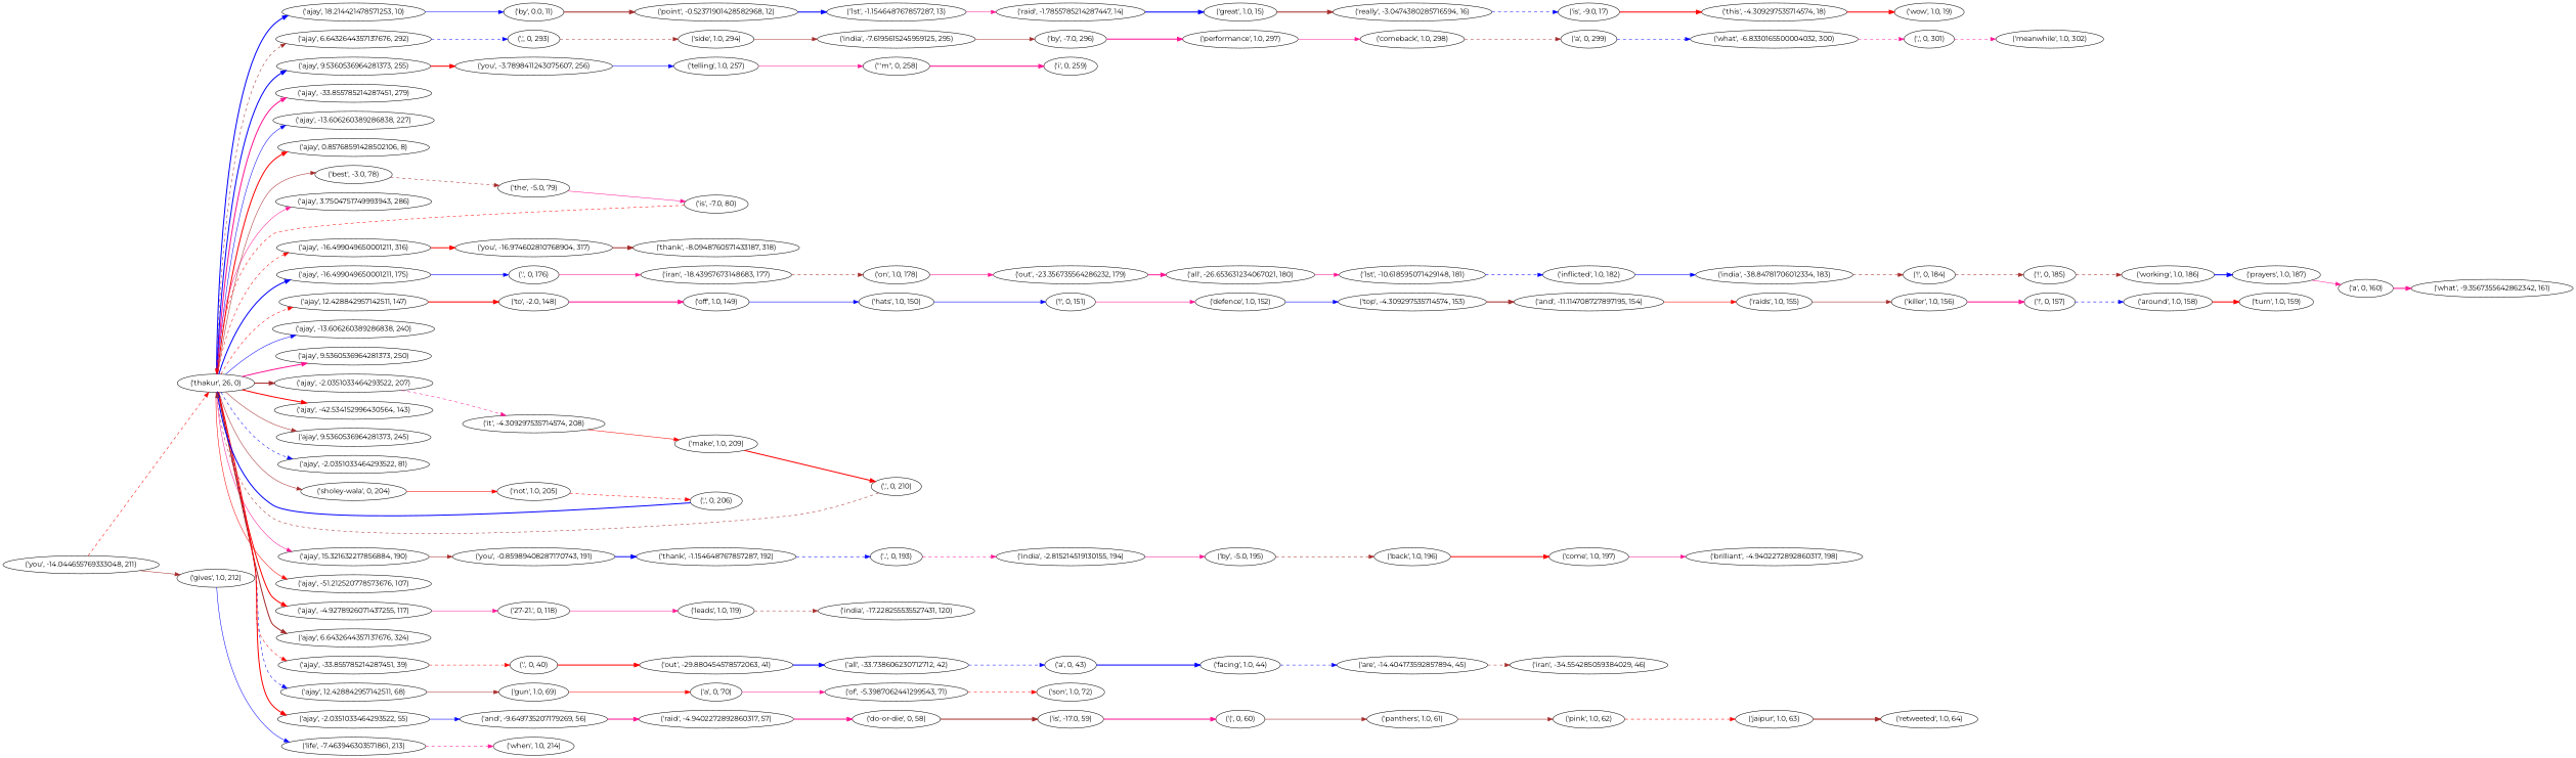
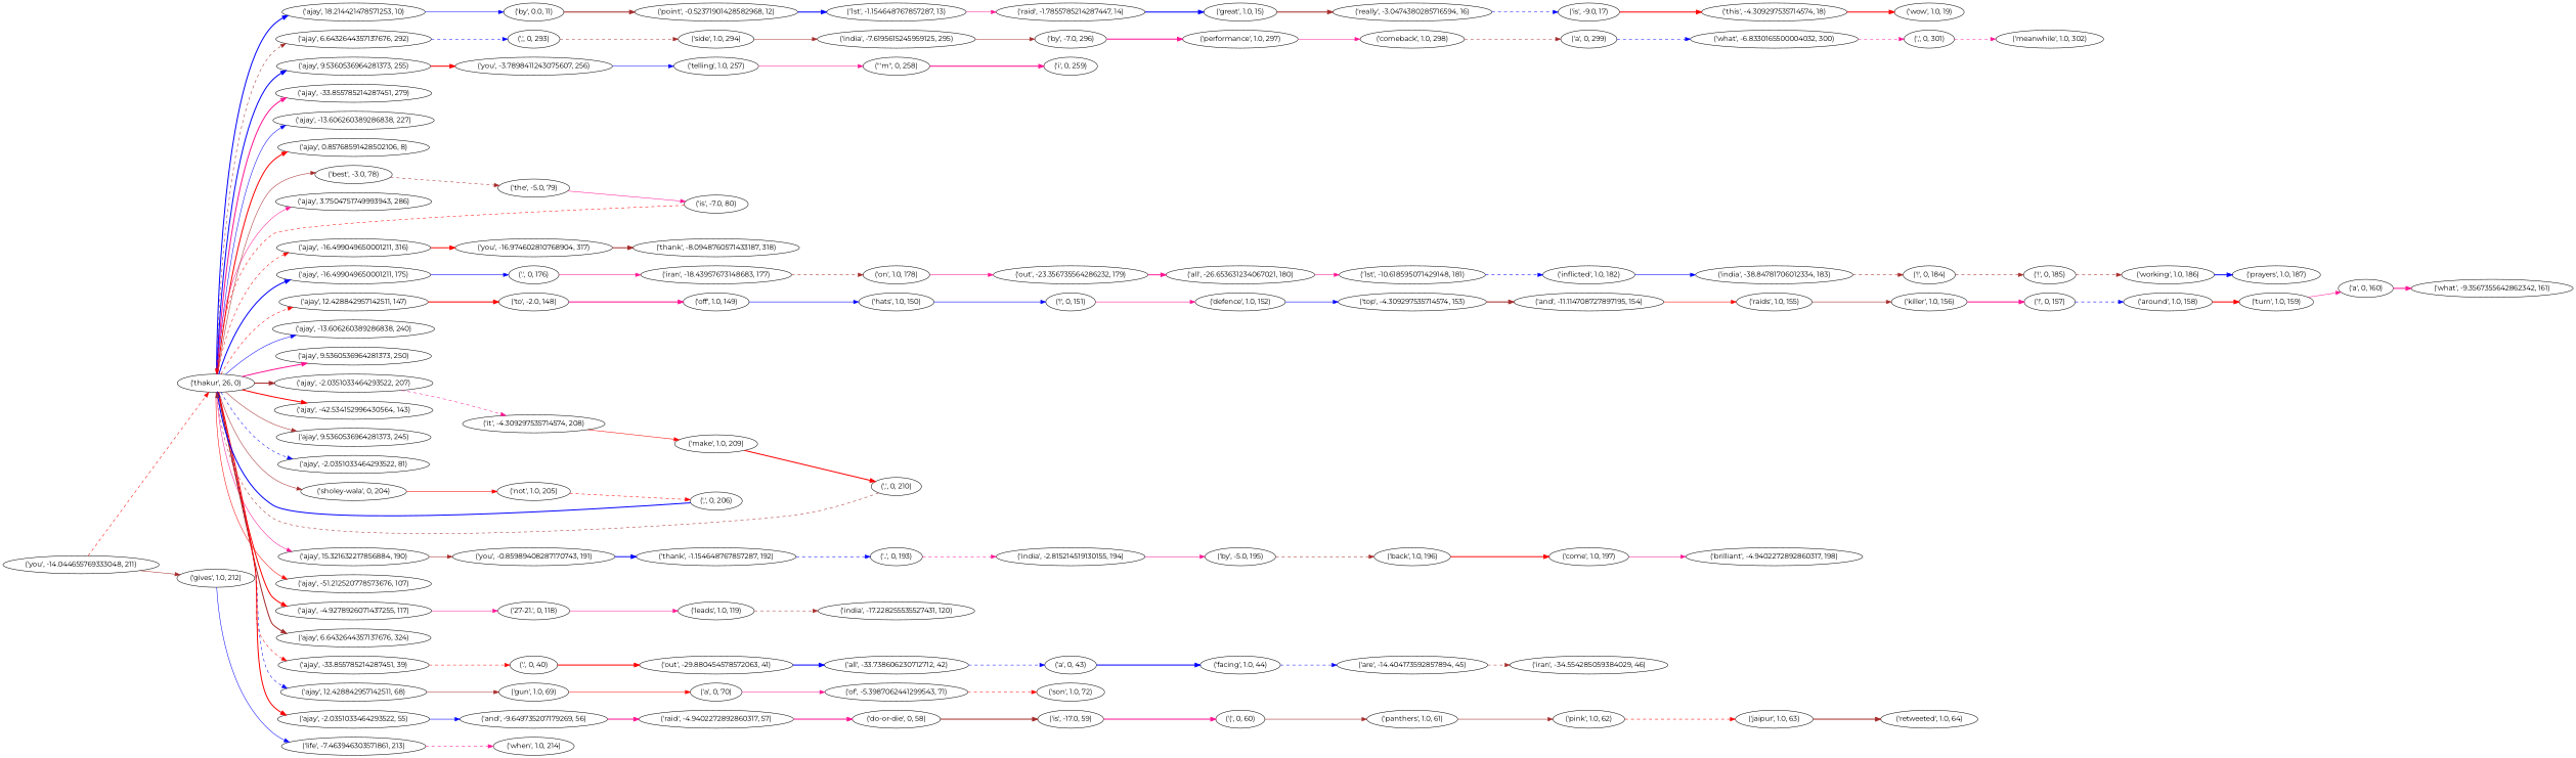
  strict digraph {
    fontname=Montserrat
    rankdir=LR
    node [fontname=Montserrat]
    edge [color=deeppink fontname=Montserrat style=solid]
    "('you', -16.974602810768904, 317)"
    "('thank', -8.0948760571433187, 318)"
    "('ajay', 18.214421478571253, 10)"
    "('by', 0.0, 11)"
    "('point', -0.52371901428582968, 12)"
    "('hats', 1.0, 150)"
    "('!', 0, 151)"
    "('defence', 1.0, 152)"
    "('a', 0, 299)"
    "('what', -6.8330165500004032, 300)"
    "(',', 0, 301)"
    "('by', -5.0, 195)"
    "('back', 1.0, 196)"
    "('come', 1.0, 197)"
    "('inflicted', 1.0, 182)"
    "('india', -38.84781706012334, 183)"
    "('!', 0, 184)"
    "('india', -7.6195615245959125, 295)"
    "('by', -7.0, 296)"
    "('performance', 1.0, 297)"
    "('gun', 1.0, 69)"
    "('a', 0, 70)"
    "('of', -5.3987062441299543, 71)"
    "('a', 0, 43)"
    "('facing', 1.0, 44)"
    "('are', -14.404173592857894, 45)"
    "('ajay', 6.6432644357137676, 292)"
    "(',', 0, 293)"
    "('side', 1.0, 294)"
    "('1st', -10.618595071429148, 181)"
    "('jaipur', 1.0, 63)"
    "('retweeted', 1.0, 64)"
    "('around', 1.0, 158)"
    "('turn', 1.0, 159)"
    "('a', 0, 160)"
    "('all', -33.738606230712712, 42)"
    "('thakur', 26, 0)"
    "('ajay', -33.855785214287451, 279)"
    "('ajay', -13.606260389286838, 227)"
    "('ajay', 0.85768591428502106, 8)"
    "('sholey-wala', 0, 204)"
    "('ajay', 3.7504751749993943, 286)"
    "('ajay', -2.0351033464293522, 207)"
    "('ajay', -16.499049650001211, 316)"
    "('ajay', 9.5360536964281373, 255)"
    "('ajay', -16.499049650001211, 175)"
    "('ajay', -13.606260389286838, 240)"
    "('ajay', 9.5360536964281373, 250)"
    "('ajay', 12.428842957142511, 147)"
    "('ajay', -42.534152996430564, 143)"
    "('ajay', 9.5360536964281373, 245)"
    "('ajay', -2.0351033464293522, 81)"
    "('best', -3.0, 78)"
    "('ajay', 15.321632217856884, 190)"
    "('ajay', -4.9278926071437255, 117)"
    "('ajay', -33.855785214287451, 39)"
    "('ajay', -51.212520778573676, 107)"
    "('ajay', 12.428842957142511, 68)"
    "('ajay', 6.6432644357137676, 324)"
    "('ajay', -2.0351033464293522, 55)"
    "('not', 1.0, 205)"
    "('it', -4.309297535714574, 208)"
    "('you', -14.044655769333048, 211)"
    "('gives', 1.0, 212)"
    "('you', -3.7898411243075607, 256)"
    "('.', 0, 176)"
    "('to', -2.0, 148)"
    "('the', -5.0, 79)"
    "('you', -0.85989408287170743, 191)"
    "('27-21.', 0, 118)"
    "('.', 0, 40)"
    "('and', -9.649735207179269, 56)"
    "('pink', 1.0, 62)"
    "('is', -17.0, 59)"
    "('(', 0, 60)"
    "('panthers', 1.0, 61)"
    "('all', -26.653631234067021, 180)"
    "('out', -29.880454578572063, 41)"
    "(',', 0, 206)"
    "('iran', -34.554285059384029, 46)"
    "('telling', 1.0, 257)"
    "(\"'m\", 0, 258)"
    "('i', 0, 259)"
    "('make', 1.0, 209)"
    n85 [label="('iran', -18.43957673148683, 177)"]
    "('on', 1.0, 178)"
    "('out', -23.356735564286232, 179)"
    "('!', 0, 185)"
    "('working', 1.0, 186)"
    "('prayers', 1.0, 187)"
    "('raid', -1.7855785214287447, 14)"
    "('great', 1.0, 15)"
    "('really', -3.0474380285716594, 16)"
    "(',', 0, 210)"
    "('1st', -1.154648767857287, 13)"
    "('raid', -4.9402272892860317, 57)"
    "('do-or-die', 0, 58)"
    "('life', -7.463946303571861, 213)"
    "('when', 1.0, 214)"
    "('india', -2.815214519130155, 194)"
    "('top', -4.309297535714574, 153)"
    "('is', -9.0, 17)"
    "('this', -4.309297535714574, 18)"
    "('what', -9.3567355642862342, 161)"
    "('..', 0, 193)"
    "('and', -11.114708727897195, 154)"
    "('raids', 1.0, 155)"
    "('killer', 1.0, 156)"
    "('comeback', 1.0, 298)"
    "('is', -7.0, 80)"
    "('thank', -1.154648767857287, 192)"
    "('off', 1.0, 149)"
    "('!', 0, 157)"
    "('wow', 1.0, 19)"
    "('brilliant', -4.9402272892860317, 198)"
    "('leads', 1.0, 119)"
    "('india', -17.228255535527431, 120)"
    "('meanwhile', 1.0, 302)"
    "('son', 1.0, 72)"
    "('you', -16.974602810768904, 317)" -> "('thank', -8.0948760571433187, 318)" [color=brown style=bold]
    "('ajay', 18.214421478571253, 10)" -> "('by', 0.0, 11)" [color=blue]
    "('by', 0.0, 11)" -> "('point', -0.52371901428582968, 12)" [color=brown style=bold]
    "('point', -0.52371901428582968, 12)" -> "('1st', -1.154648767857287, 13)" [color=blue style=bold]
    "('hats', 1.0, 150)" -> "('!', 0, 151)" [color=blue]
    "('!', 0, 151)" -> "('defence', 1.0, 152)"
    "('defence', 1.0, 152)" -> "('top', -4.309297535714574, 153)" [color=blue]
    "('a', 0, 299)" -> "('what', -6.8330165500004032, 300)" [color=blue style=dashed]
    "('what', -6.8330165500004032, 300)" -> "(',', 0, 301)" [style=dashed]
    "(',', 0, 301)" -> "('meanwhile', 1.0, 302)" [style=dashed]
    "('by', -5.0, 195)" -> "('back', 1.0, 196)" [color=brown style=dashed]
    "('back', 1.0, 196)" -> "('come', 1.0, 197)" [color=red style=bold]
    "('come', 1.0, 197)" -> "('brilliant', -4.9402272892860317, 198)"
    "('inflicted', 1.0, 182)" -> "('india', -38.84781706012334, 183)" [color=blue]
    "('india', -38.84781706012334, 183)" -> "('!', 0, 184)" [color=brown style=dashed]
    "('!', 0, 184)" -> "('!', 0, 185)" [color=brown style=dashed]
    "('india', -7.6195615245959125, 295)" -> "('by', -7.0, 296)" [color=brown]
    "('by', -7.0, 296)" -> "('performance', 1.0, 297)" [style=bold]
    "('performance', 1.0, 297)" -> "('comeback', 1.0, 298)"
    "('gun', 1.0, 69)" -> "('a', 0, 70)" [color=red]
    "('a', 0, 70)" -> "('of', -5.3987062441299543, 71)"
    "('of', -5.3987062441299543, 71)" -> "('son', 1.0, 72)" [color=red style=dashed]
    "('a', 0, 43)" -> "('facing', 1.0, 44)" [color=blue style=bold]
    "('facing', 1.0, 44)" -> "('are', -14.404173592857894, 45)" [color=blue style=dashed]
    "('are', -14.404173592857894, 45)" -> "('iran', -34.554285059384029, 46)" [color=brown style=dashed]
    "('ajay', 6.6432644357137676, 292)" -> "(',', 0, 293)" [color=blue style=dashed]
    "(',', 0, 293)" -> "('side', 1.0, 294)" [color=brown style=dashed]
    "('side', 1.0, 294)" -> "('india', -7.6195615245959125, 295)" [color=brown]
    "('1st', -10.618595071429148, 181)" -> "('inflicted', 1.0, 182)" [color=blue style=dashed]
    "('jaipur', 1.0, 63)" -> "('retweeted', 1.0, 64)" [color=brown style=bold]
    "('around', 1.0, 158)" -> "('turn', 1.0, 159)" [color=red style=bold]
-   "('prayers', 1.0, 187)" -> "('a', 0, 160)"
+   "('turn', 1.0, 159)" -> "('a', 0, 160)"
    "('a', 0, 160)" -> "('what', -9.3567355642862342, 161)" [style=bold]
    "('all', -33.738606230712712, 42)" -> "('a', 0, 43)" [color=blue style=dashed]
    "('thakur', 26, 0)" -> "('ajay', 18.214421478571253, 10)" [color=blue style=bold]
    "('thakur', 26, 0)" -> "('ajay', 6.6432644357137676, 292)" [color=brown style=dashed]
    "('thakur', 26, 0)" -> "('ajay', -33.855785214287451, 279)" [style=bold]
    "('thakur', 26, 0)" -> "('ajay', -13.606260389286838, 227)" [color=blue]
    "('thakur', 26, 0)" -> "('ajay', 0.85768591428502106, 8)" [color=red style=bold]
    "('thakur', 26, 0)" -> "('sholey-wala', 0, 204)" [color=brown]
    "('thakur', 26, 0)" -> "('ajay', 3.7504751749993943, 286)"
    "('thakur', 26, 0)" -> "('ajay', -2.0351033464293522, 207)" [color=brown style=bold]
    "('thakur', 26, 0)" -> "('ajay', -16.499049650001211, 316)" [color=red style=dashed]
    "('thakur', 26, 0)" -> "('ajay', 9.5360536964281373, 255)" [color=blue style=bold]
    "('thakur', 26, 0)" -> "('ajay', -16.499049650001211, 175)" [color=blue style=bold]
    "('thakur', 26, 0)" -> "('ajay', -13.606260389286838, 240)" [color=blue]
    "('thakur', 26, 0)" -> "('ajay', 9.5360536964281373, 250)" [style=bold]
    "('thakur', 26, 0)" -> "('ajay', 12.428842957142511, 147)" [color=red style=dashed]
    "('thakur', 26, 0)" -> "('ajay', -42.534152996430564, 143)" [color=red style=bold]
    "('thakur', 26, 0)" -> "('ajay', 9.5360536964281373, 245)" [color=brown]
    "('thakur', 26, 0)" -> "('ajay', -2.0351033464293522, 81)" [color=blue style=dashed]
    "('thakur', 26, 0)" -> "('best', -3.0, 78)" [color=brown]
    "('thakur', 26, 0)" -> "('ajay', 15.321632217856884, 190)"
    "('thakur', 26, 0)" -> "('ajay', -4.9278926071437255, 117)" [color=red style=bold]
    "('thakur', 26, 0)" -> "('ajay', -33.855785214287451, 39)" [color=red style=dashed]
    "('thakur', 26, 0)" -> "('ajay', -51.212520778573676, 107)" [color=red]
    "('thakur', 26, 0)" -> "('ajay', 12.428842957142511, 68)" [color=blue style=dashed]
    "('thakur', 26, 0)" -> "('ajay', 6.6432644357137676, 324)" [color=brown style=bold]
    "('thakur', 26, 0)" -> "('ajay', -2.0351033464293522, 55)" [color=red style=bold]
    "('sholey-wala', 0, 204)" -> "('not', 1.0, 205)" [color=red]
    "('ajay', -2.0351033464293522, 207)" -> "('it', -4.309297535714574, 208)" [style=dashed]
    "('ajay', -16.499049650001211, 316)" -> "('you', -16.974602810768904, 317)" [color=red style=bold]
    "('ajay', 9.5360536964281373, 255)" -> "('you', -3.7898411243075607, 256)" [color=red style=bold]
    "('ajay', -16.499049650001211, 175)" -> "('.', 0, 176)" [color=blue]
    "('ajay', 12.428842957142511, 147)" -> "('to', -2.0, 148)" [color=red style=bold]
    "('best', -3.0, 78)" -> "('the', -5.0, 79)" [color=brown style=dashed]
    "('ajay', 15.321632217856884, 190)" -> "('you', -0.85989408287170743, 191)" [color=brown]
    "('ajay', -4.9278926071437255, 117)" -> "('27-21.', 0, 118)"
    "('ajay', -33.855785214287451, 39)" -> "('.', 0, 40)" [color=red style=dashed]
    "('ajay', 12.428842957142511, 68)" -> "('gun', 1.0, 69)" [color=brown]
    "('ajay', -2.0351033464293522, 55)" -> "('and', -9.649735207179269, 56)" [color=blue]
    "('not', 1.0, 205)" -> "(',', 0, 206)" [color=red style=dashed]
    "('it', -4.309297535714574, 208)" -> "('make', 1.0, 209)" [color=red]
    "('you', -14.044655769333048, 211)" -> "('thakur', 26, 0)" [color=red style=dashed]
    "('you', -14.044655769333048, 211)" -> "('gives', 1.0, 212)" [color=brown]
    "('gives', 1.0, 212)" -> "('life', -7.463946303571861, 213)" [color=blue]
    "('you', -3.7898411243075607, 256)" -> "('telling', 1.0, 257)" [color=blue]
    "('.', 0, 176)" -> n85
    "('to', -2.0, 148)" -> "('off', 1.0, 149)" [style=bold]
    "('the', -5.0, 79)" -> "('is', -7.0, 80)"
    "('you', -0.85989408287170743, 191)" -> "('thank', -1.154648767857287, 192)" [color=blue style=bold]
    "('27-21.', 0, 118)" -> "('leads', 1.0, 119)"
    "('.', 0, 40)" -> "('out', -29.880454578572063, 41)" [color=red style=bold]
    "('and', -9.649735207179269, 56)" -> "('raid', -4.9402272892860317, 57)" [style=bold]
    "('pink', 1.0, 62)" -> "('jaipur', 1.0, 63)" [color=red style=dashed]
    "('is', -17.0, 59)" -> "('(', 0, 60)" [style=bold]
    "('(', 0, 60)" -> "('panthers', 1.0, 61)" [color=brown]
    "('panthers', 1.0, 61)" -> "('pink', 1.0, 62)" [color=brown]
    "('all', -26.653631234067021, 180)" -> "('1st', -10.618595071429148, 181)"
    "('out', -29.880454578572063, 41)" -> "('all', -33.738606230712712, 42)" [color=blue style=bold]
    "(',', 0, 206)" -> "('thakur', 26, 0)" [color=blue style=bold]
    "('telling', 1.0, 257)" -> "(\"'m\", 0, 258)"
    "(\"'m\", 0, 258)" -> "('i', 0, 259)" [style=bold]
    "('make', 1.0, 209)" -> "(',', 0, 210)" [color=red style=bold]
    n85 -> "('on', 1.0, 178)" [color=brown style=dashed]
    "('on', 1.0, 178)" -> "('out', -23.356735564286232, 179)"
    "('out', -23.356735564286232, 179)" -> "('all', -26.653631234067021, 180)" [style=bold]
    "('!', 0, 185)" -> "('working', 1.0, 186)" [color=brown style=dashed]
    "('working', 1.0, 186)" -> "('prayers', 1.0, 187)" [color=blue style=bold]
    "('raid', -1.7855785214287447, 14)" -> "('great', 1.0, 15)" [color=blue style=bold]
    "('great', 1.0, 15)" -> "('really', -3.0474380285716594, 16)" [color=brown style=bold]
    "('really', -3.0474380285716594, 16)" -> "('is', -9.0, 17)" [color=blue style=dashed]
    "(',', 0, 210)" -> "('thakur', 26, 0)" [color=brown style=dashed]
    "('1st', -1.154648767857287, 13)" -> "('raid', -1.7855785214287447, 14)"
    "('raid', -4.9402272892860317, 57)" -> "('do-or-die', 0, 58)" [style=bold]
    "('do-or-die', 0, 58)" -> "('is', -17.0, 59)" [color=brown style=bold]
    "('life', -7.463946303571861, 213)" -> "('when', 1.0, 214)" [style=dashed]
    "('india', -2.815214519130155, 194)" -> "('by', -5.0, 195)"
    "('top', -4.309297535714574, 153)" -> "('and', -11.114708727897195, 154)" [color=brown style=bold]
    "('is', -9.0, 17)" -> "('this', -4.309297535714574, 18)" [color=red style=bold]
    "('this', -4.309297535714574, 18)" -> "('wow', 1.0, 19)" [color=red style=bold]
    "('..', 0, 193)" -> "('india', -2.815214519130155, 194)" [style=dashed]
    "('and', -11.114708727897195, 154)" -> "('raids', 1.0, 155)" [color=red]
    "('raids', 1.0, 155)" -> "('killer', 1.0, 156)" [color=brown]
    "('killer', 1.0, 156)" -> "('!', 0, 157)" [style=bold]
    "('comeback', 1.0, 298)" -> "('a', 0, 299)" [color=brown style=dashed]
    "('is', -7.0, 80)" -> "('thakur', 26, 0)" [color=red style=dashed]
    "('thank', -1.154648767857287, 192)" -> "('..', 0, 193)" [color=blue style=dashed]
    "('off', 1.0, 149)" -> "('hats', 1.0, 150)" [color=blue]
    "('!', 0, 157)" -> "('around', 1.0, 158)" [color=blue style=dashed]
    "('leads', 1.0, 119)" -> "('india', -17.228255535527431, 120)" [color=brown style=dashed]
  }
